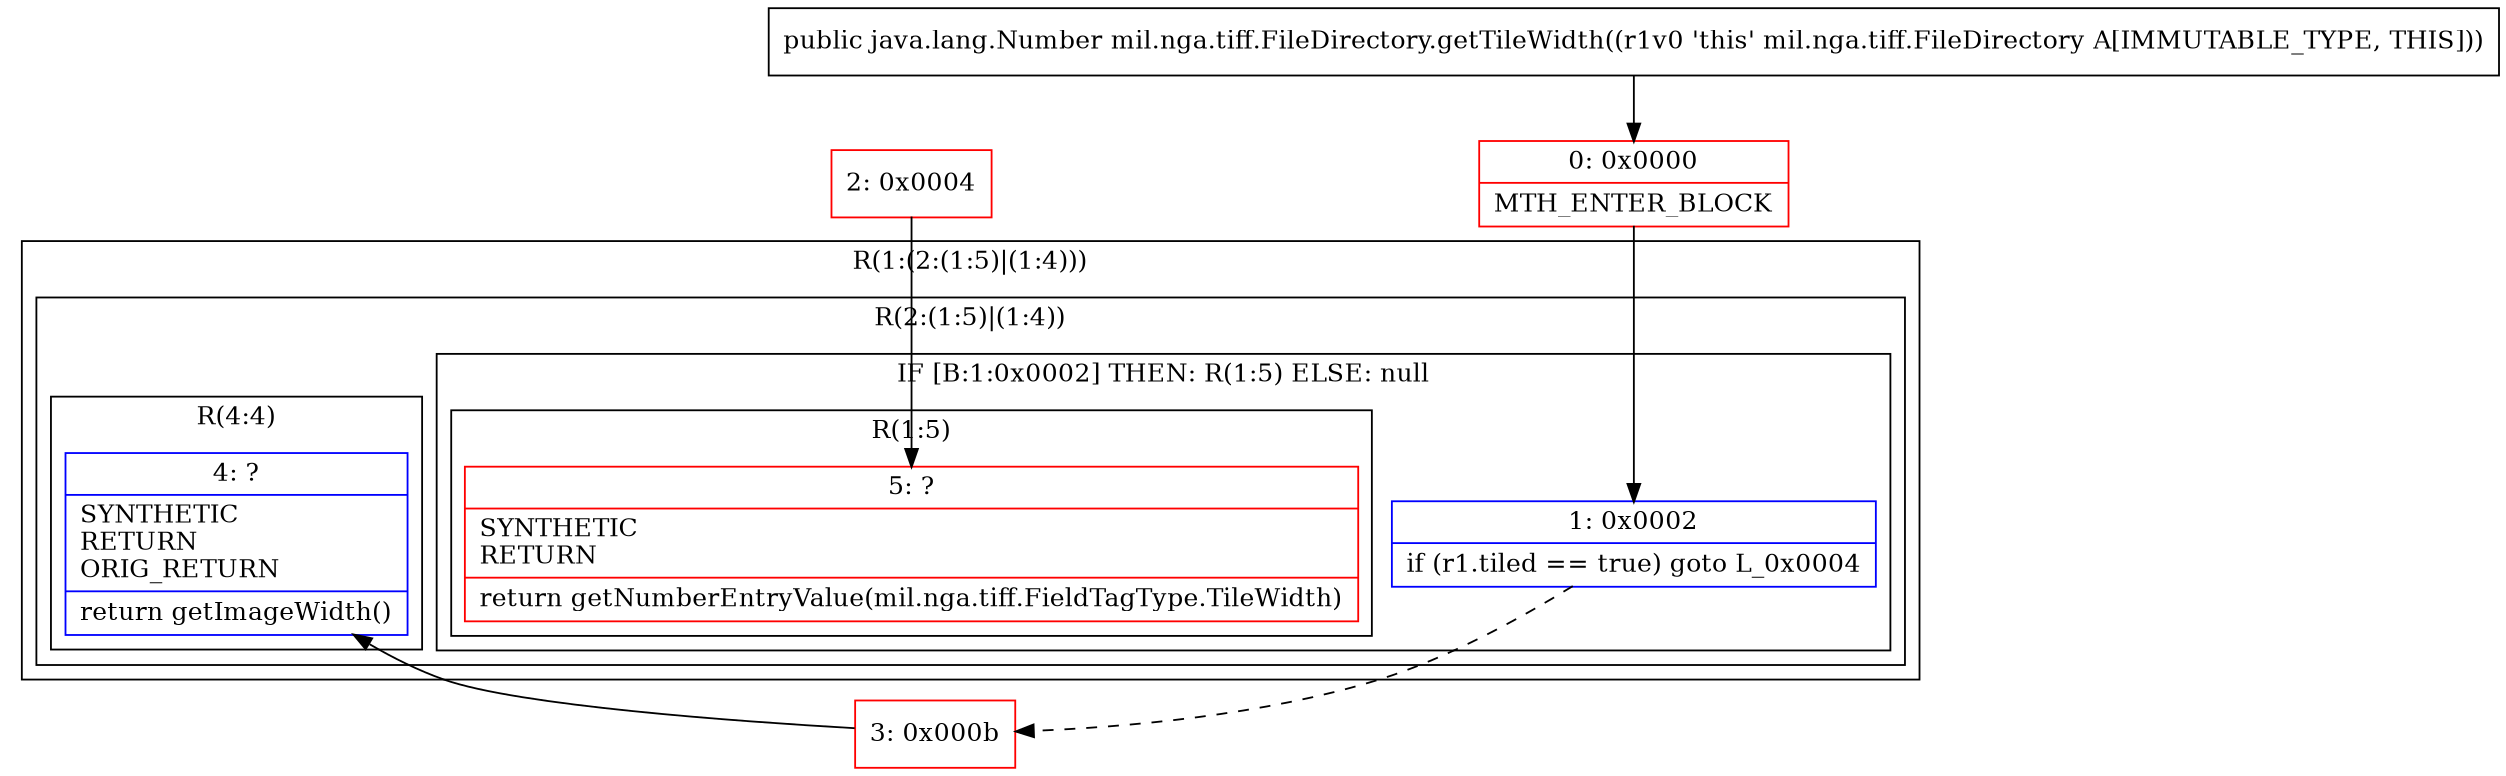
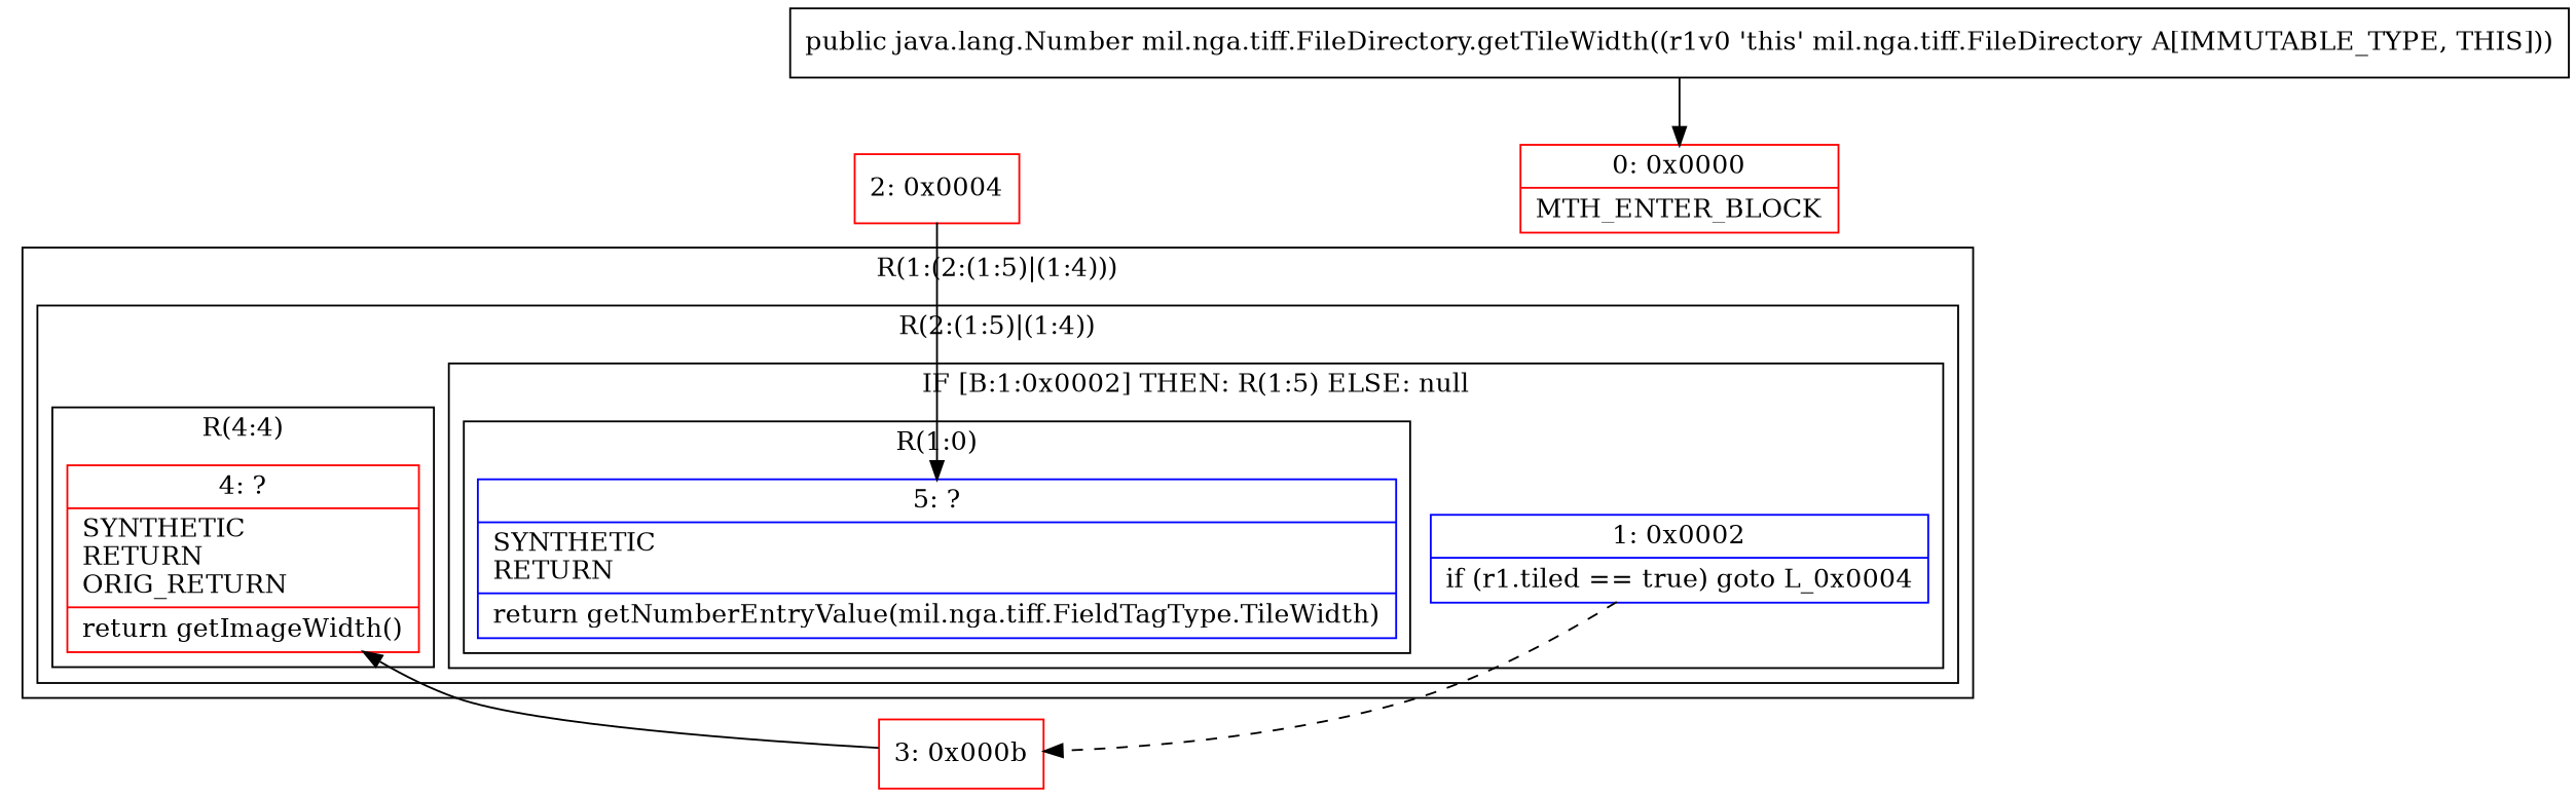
  digraph {
    node [color=blue shape=record]
-   n1 [color=red label="{5\:\ ?|SYNTHETIC\lRETURN\l|return getNumberEntryValue(mil.nga.tiff.FieldTagType.TileWidth)\l}"]
+   n1 [label="{5\:\ ?|SYNTHETIC\lRETURN\l|return getNumberEntryValue(mil.nga.tiff.FieldTagType.TileWidth)\l}"]
    n2 [label="{1\:\ 0x0002|if (r1.tiled == true) goto L_0x0004\l}"]
-   n3 [label="{4\:\ ?|SYNTHETIC\lRETURN\lORIG_RETURN\l|return getImageWidth()\l}"]
+   n3 [color=red label="{4\:\ ?|SYNTHETIC\lRETURN\lORIG_RETURN\l|return getImageWidth()\l}"]
    n4 [color=red label="{3\:\ 0x000b}"]
    n5 [color=red label="{2\:\ 0x0004}"]
    n6 [color=red label="{0\:\ 0x0000|MTH_ENTER_BLOCK\l}"]
    n7 [label="{public java.lang.Number mil.nga.tiff.FileDirectory.getTileWidth((r1v0 'this' mil.nga.tiff.FileDirectory A[IMMUTABLE_TYPE, THIS])) }" color=""]
    subgraph cluster_1 {
      label="R(1:(2:(1:5)|(1:4)))"
      subgraph cluster_2 {
        label="R(2:(1:5)|(1:4))"
        subgraph cluster_3 {
          label="IF [B:1:0x0002] THEN: R(1:5) ELSE: null"
          n2
          subgraph cluster_4 {
-           label="R(1:5)"
+           label="R(1:0)"
            n1
          }
        }
        subgraph cluster_5 {
          label="R(4:4)"
          n3
        }
      }
    }
    n2 -> n4 [style=dashed]
    n4 -> n3
    n5 -> n1
-   n6 -> n2
    n7 -> n6
  }
